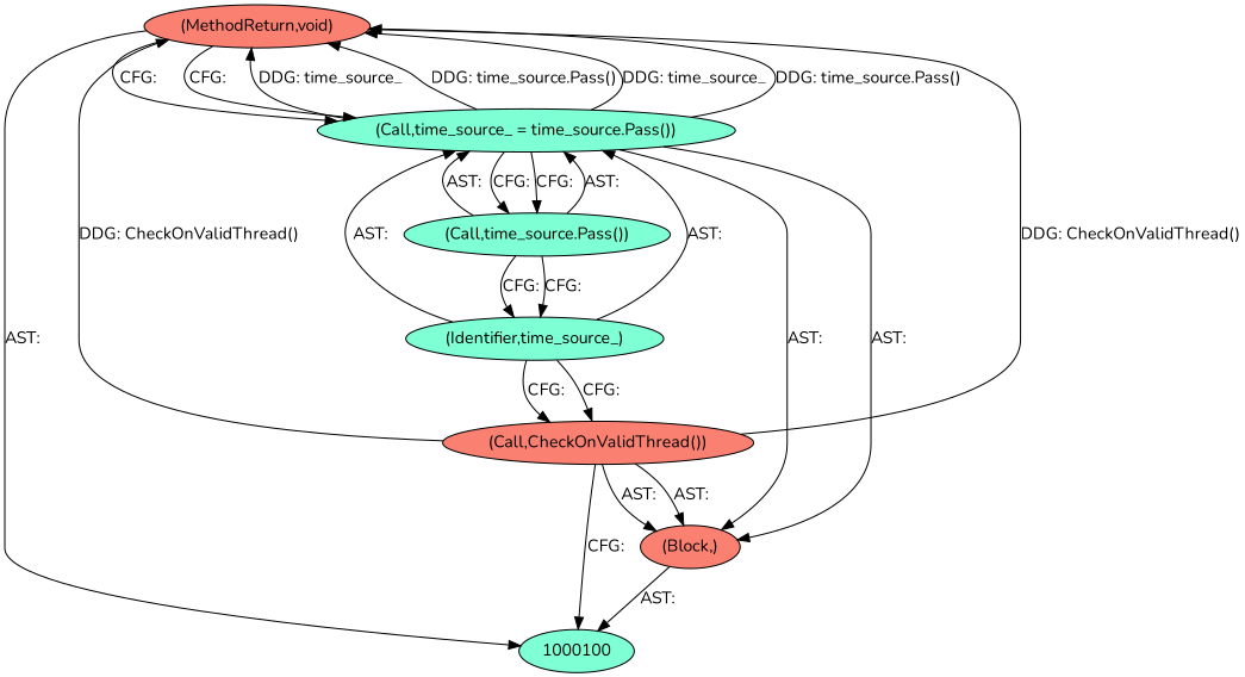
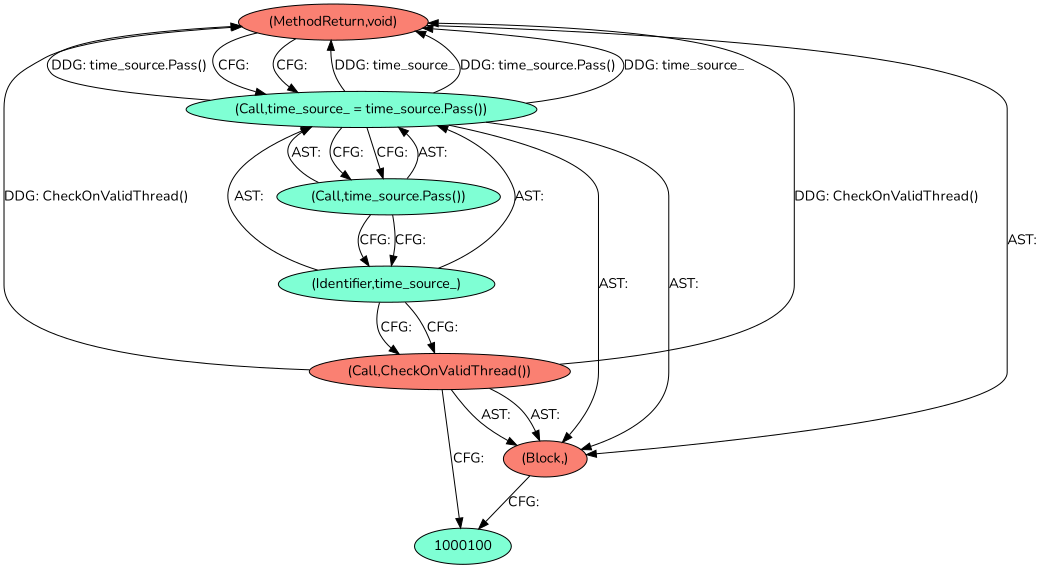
  digraph {
    fontname=Nunito
    node [fillcolor=aquamarine fontname=Nunito style=filled]
    edge [fontname=Nunito]
    n1 [fillcolor=salmon label="(MethodReturn,void)"]
    n2 [label="(Call,time_source_ = time_source.Pass())"]
    1000100
    n4 [fillcolor=salmon label="(Block,)"]
    n5 [label="(Call,time_source.Pass())"]
    n6 [fillcolor=salmon label="(Call,CheckOnValidThread())"]
    n7 [label="(Identifier,time_source_)"]
    n1 -> n2 [label="CFG: "]
    n1 -> n2 [label="CFG: "]
-   n1 -> 1000100 [label="AST: "]
+   n1 -> n4 [label="AST: "]
    n2 -> n1 [label="DDG: time_source_"]
    n2 -> n1 [label="DDG: time_source.Pass()"]
    n2 -> n1 [label="DDG: time_source_"]
    n2 -> n1 [label="DDG: time_source.Pass()"]
    n2 -> n4 [label="AST: "]
    n2 -> n4 [label="AST: "]
    n2 -> n5 [label="CFG: "]
    n2 -> n5 [label="CFG: "]
-   n4 -> 1000100 [label="AST: "]
+   n4 -> 1000100 [label="CFG: "]
    n5 -> n2 [label="AST: "]
    n5 -> n2 [label="AST: "]
    n5 -> n7 [label="CFG: "]
    n5 -> n7 [label="CFG: "]
    n6 -> n1 [label="DDG: CheckOnValidThread()"]
    n6 -> n1 [label="DDG: CheckOnValidThread()"]
    n6 -> 1000100 [label="CFG: "]
    n6 -> n4 [label="AST: "]
    n6 -> n4 [label="AST: "]
    n7 -> n2 [label="AST: "]
    n7 -> n2 [label="AST: "]
    n7 -> n6 [label="CFG: "]
    n7 -> n6 [label="CFG: "]
  }
